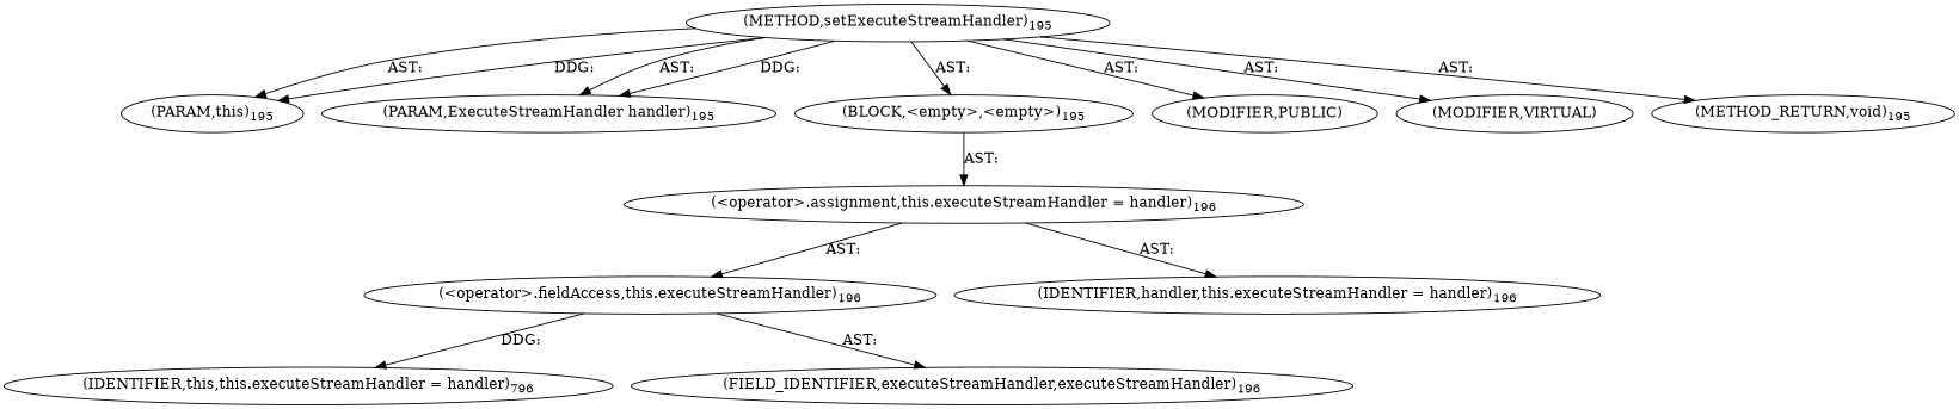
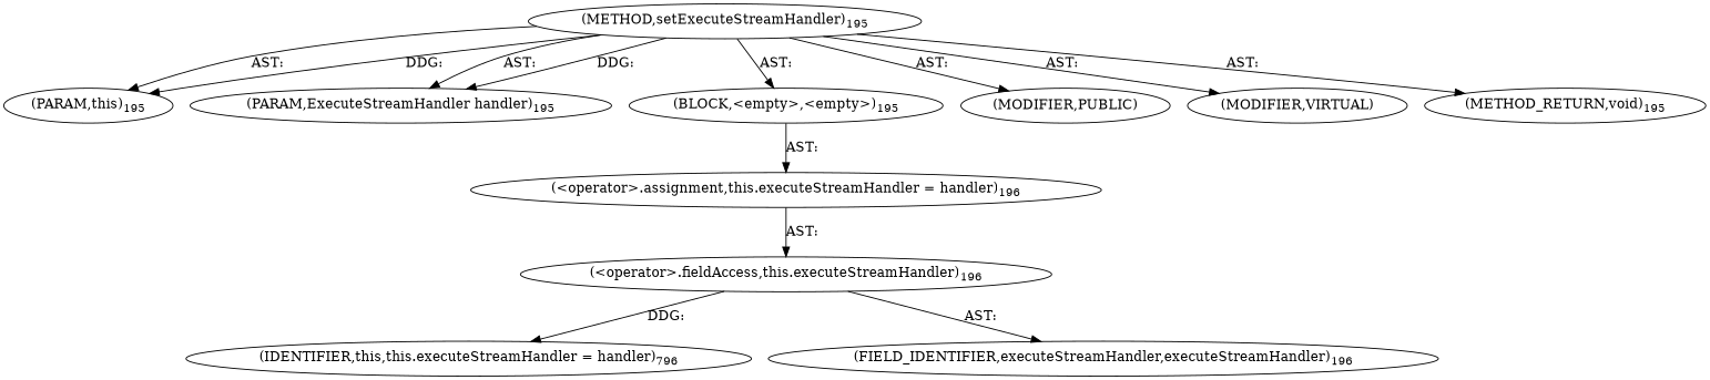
  digraph {
    n1 [label=<(METHOD,setExecuteStreamHandler)<SUB>195</SUB>>]
    n2 [label=<(PARAM,this)<SUB>195</SUB>>]
    n3 [label=<(PARAM,ExecuteStreamHandler handler)<SUB>195</SUB>>]
    n4 [label=<(BLOCK,&lt;empty&gt;,&lt;empty&gt;)<SUB>195</SUB>>]
    n5 [label=<(MODIFIER,PUBLIC)>]
    n6 [label=<(MODIFIER,VIRTUAL)>]
    n7 [label=<(METHOD_RETURN,void)<SUB>195</SUB>>]
    n8 [label=<(&lt;operator&gt;.assignment,this.executeStreamHandler = handler)<SUB>196</SUB>>]
    n9 [label=<(&lt;operator&gt;.fieldAccess,this.executeStreamHandler)<SUB>196</SUB>>]
-   n10 [label=<(IDENTIFIER,handler,this.executeStreamHandler = handler)<SUB>196</SUB>>]
    n11 [label=<(IDENTIFIER,this,this.executeStreamHandler = handler)<SUB>796</SUB>>]
    n12 [label=<(FIELD_IDENTIFIER,executeStreamHandler,executeStreamHandler)<SUB>196</SUB>>]
    n1 -> n2 [label="AST: "]
    n1 -> n2 [label="DDG: "]
    n1 -> n3 [label="AST: "]
    n1 -> n3 [label="DDG: "]
    n1 -> n4 [label="AST: "]
    n1 -> n5 [label="AST: "]
    n1 -> n6 [label="AST: "]
    n1 -> n7 [label="AST: "]
    n4 -> n8 [label="AST: "]
    n8 -> n9 [label="AST: "]
-   n8 -> n10 [label="AST: "]
    n9 -> n11 [label="DDG: "]
    n9 -> n12 [label="AST: "]
  }
